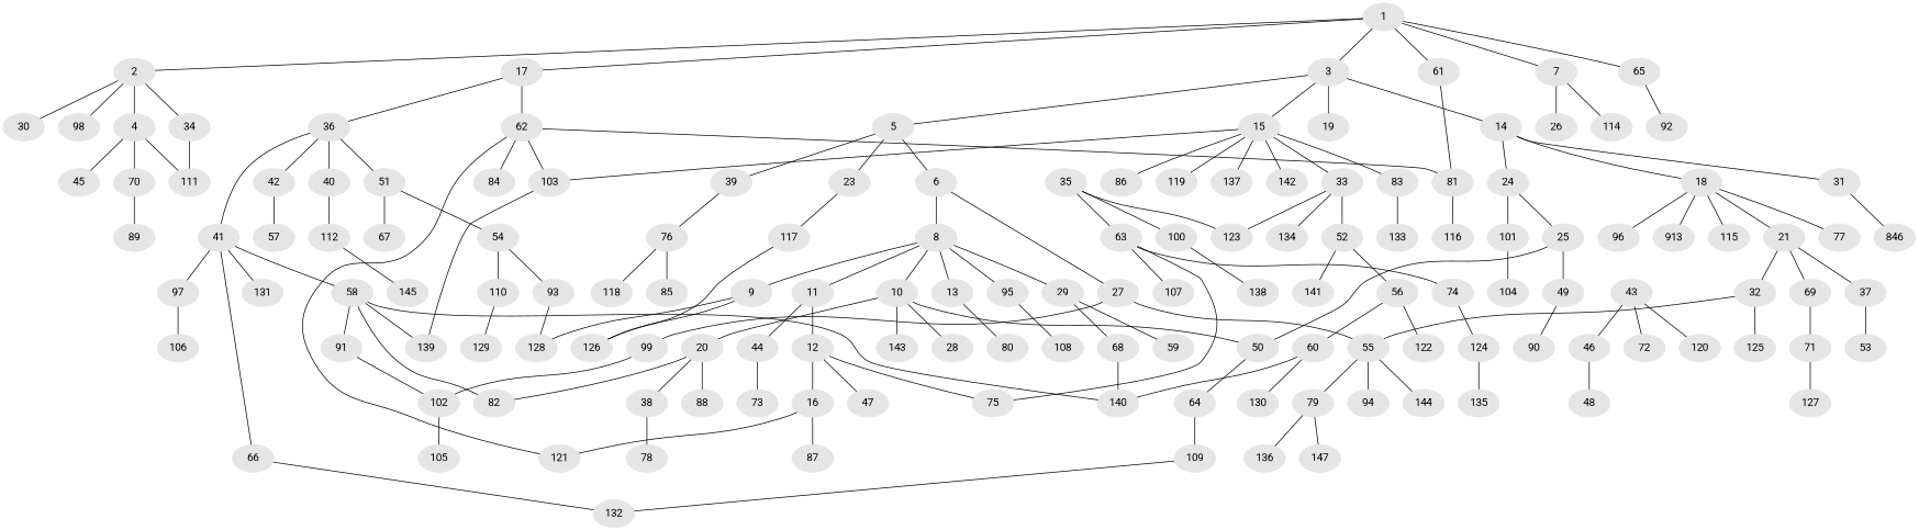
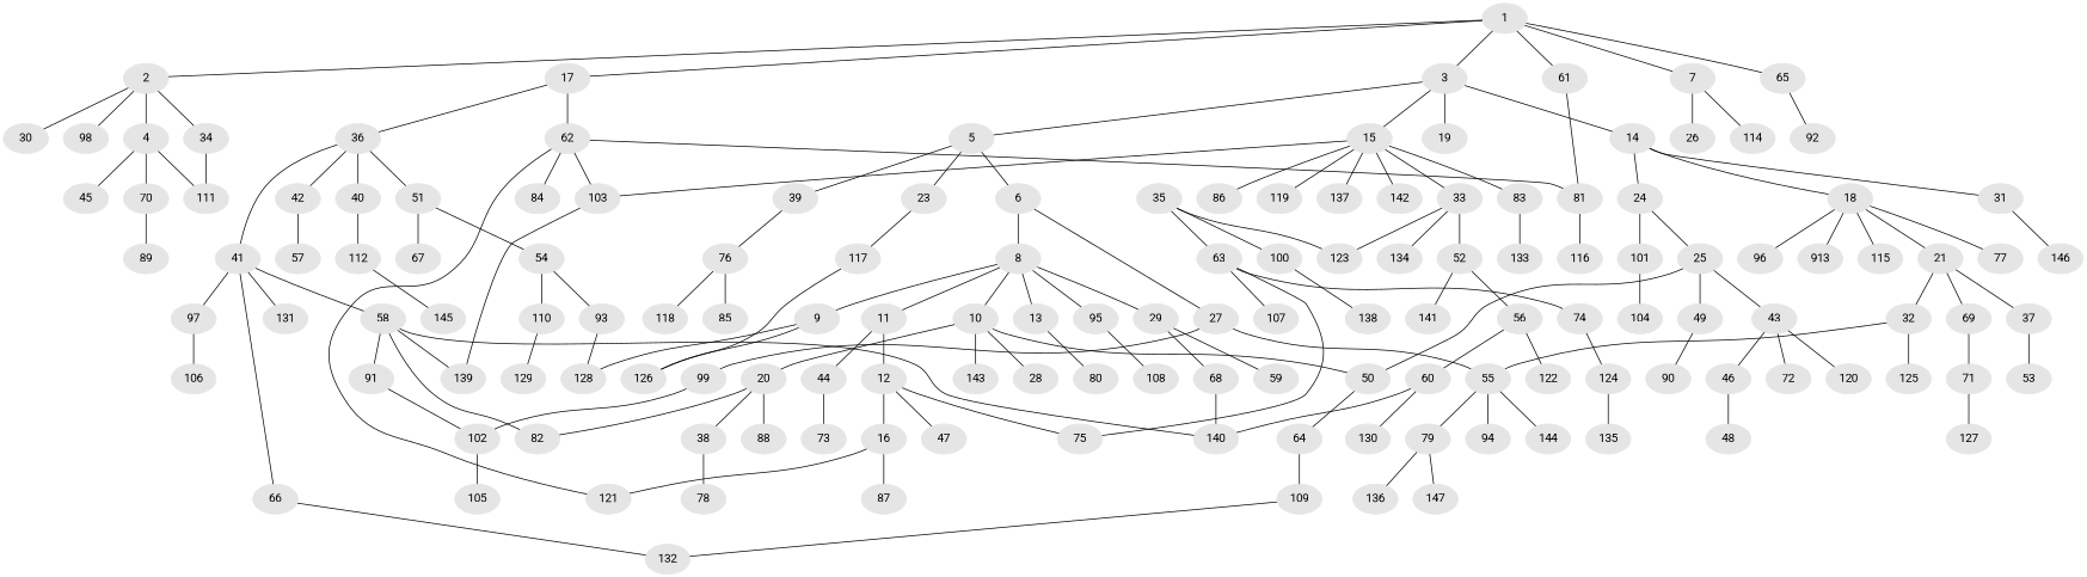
  graph {
    fontname=Roboto
    node [color=gray90 fontname=Roboto style=filled]
    edge [fontname=Roboto]
    1
    2
    3
    7
    17
    61
    65
    4
    30
    34
    98
    5
    14
    15
    19
    26
    114
    36
    62
    81
    92
    45
    70
    111
    6
    23
    39
    18
    24
    31
    33
    83
    86
    103
    119
    137
    142
    89
    8
    27
    117
    76
    9
    10
    11
    13
    29
    95
    55
    99
    126
    128
    20
    28
    50
    143
    12
    44
    80
    59
    68
    108
    38
    82
    88
    64
    16
    47
    75
    73
    87
    121
    21
    77
    96
    n76 [label=913]
    115
    25
    101
-   146 [label=846]
+   146
    52
    123
    134
    133
    139
    40
    41
    42
    51
    84
    32
    37
    69
    78
    125
    53
    71
    43
    49
    104
    46
    72
    120
    90
    79
    94
    144
    102
    140
    56
    141
    35
    63
    100
    74
    107
    138
    112
    58
    66
    97
    131
    57
    54
    67
    85
    118
    145
    91
    132
    106
    48
    109
    93
    110
    60
    122
    129
    136
    147
    130
    116
    124
    127
    135
    105
    1 -- 2
    1 -- 3
    1 -- 7
    1 -- 17
    1 -- 61
    1 -- 65
    2 -- 4
    2 -- 30
    2 -- 34
    2 -- 98
    3 -- 5
    3 -- 14
    3 -- 15
    3 -- 19
    7 -- 26
    7 -- 114
    17 -- 36
    17 -- 62
    61 -- 81
    65 -- 92
    4 -- 45
    4 -- 70
    4 -- 111
    34 -- 111
    5 -- 6
    5 -- 23
    5 -- 39
    14 -- 18
    14 -- 24
    14 -- 31
    15 -- 33
    15 -- 83
    15 -- 86
    15 -- 103
    15 -- 119
    15 -- 137
    15 -- 142
    36 -- 40
    36 -- 41
    36 -- 42
    36 -- 51
    62 -- 81
    62 -- 103
    62 -- 121
    62 -- 84
    81 -- 116
    70 -- 89
    6 -- 8
    6 -- 27
    23 -- 117
    39 -- 76
    18 -- 21
    18 -- 77
    18 -- 96
    18 -- n76
    18 -- 115
    24 -- 25
    24 -- 101
    31 -- 146
    33 -- 52
    33 -- 123
    33 -- 134
    83 -- 133
    103 -- 139
    8 -- 9
    8 -- 10
    8 -- 11
    8 -- 13
    8 -- 29
    8 -- 95
    27 -- 55
    27 -- 99
    117 -- 126
    76 -- 85
    76 -- 118
    9 -- 126
    9 -- 128
    10 -- 20
    10 -- 28
    10 -- 50
    10 -- 143
    11 -- 12
    11 -- 44
    13 -- 80
    29 -- 59
    29 -- 68
    95 -- 108
    55 -- 79
    55 -- 94
    55 -- 144
    99 -- 102
    20 -- 38
    20 -- 82
    20 -- 88
    50 -- 64
    12 -- 16
    12 -- 47
    12 -- 75
    44 -- 73
    68 -- 140
    38 -- 78
    64 -- 109
    16 -- 87
    16 -- 121
    21 -- 32
    21 -- 37
    21 -- 69
    25 -- 50
+   25 -- 43
    25 -- 49
    101 -- 104
    52 -- 56
    52 -- 141
    40 -- 112
    41 -- 58
    41 -- 66
    41 -- 97
    41 -- 131
    42 -- 57
    51 -- 54
    51 -- 67
    32 -- 55
    32 -- 125
    37 -- 53
    69 -- 71
    71 -- 127
    43 -- 46
    43 -- 72
    43 -- 120
    49 -- 90
    46 -- 48
    79 -- 136
    79 -- 147
    102 -- 105
    56 -- 60
    56 -- 122
    35 -- 123
    35 -- 63
    35 -- 100
    63 -- 75
    63 -- 74
    63 -- 107
    100 -- 138
    74 -- 124
    112 -- 145
    58 -- 82
    58 -- 139
    58 -- 140
    58 -- 91
    66 -- 132
    97 -- 106
    54 -- 93
    54 -- 110
    91 -- 102
    109 -- 132
    93 -- 128
    110 -- 129
    60 -- 140
    60 -- 130
    124 -- 135
  }
